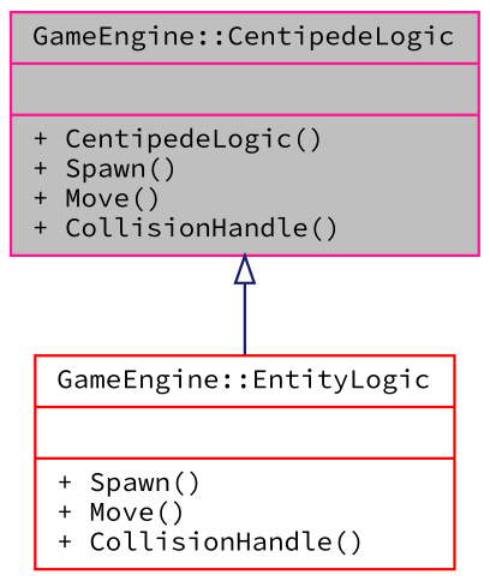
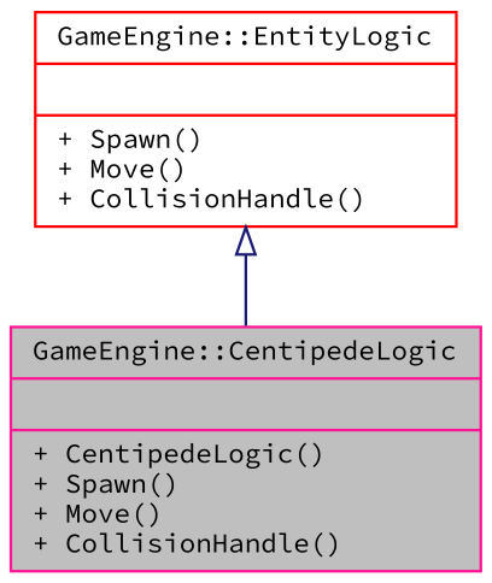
  digraph {
    fontname="Source Code Pro"
    node [fontname="Source Code Pro" fontsize=10 shape=record style=filled]
    n1 [color=deeppink fillcolor=grey75 fontcolor=black height=0.2 label="{GameEngine::CentipedeLogic\n||+ CentipedeLogic()\l+ Spawn()\l+ Move()\l+ CollisionHandle()\l}" width=0.4]
    n2 [color=red fillcolor=white height=0.2 label="{GameEngine::EntityLogic\n||+ Spawn()\l+ Move()\l+ CollisionHandle()\l}" width=0.4]
-   n1 -> n2 [arrowtail=onormal color=midnightblue dir=back fontname="Source Code Pro" fontsize=10 labelfontname=Helvetica labelfontsize=10 style=solid]
+   n2 -> n1 [arrowtail=onormal color=midnightblue dir=back fontname="Source Code Pro" fontsize=10 labelfontname=Helvetica labelfontsize=10 style=solid]
  }
